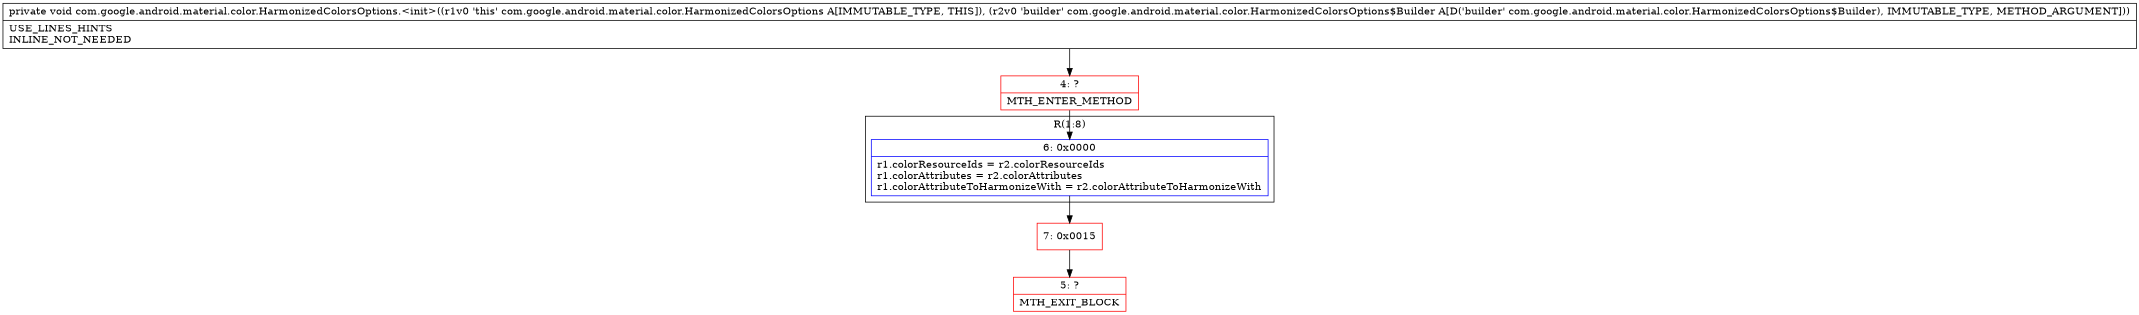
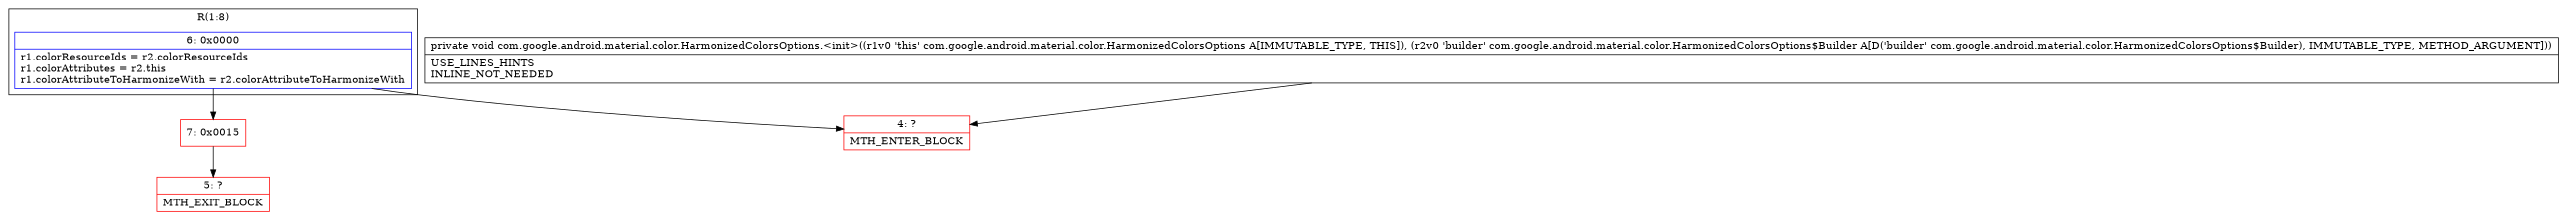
  digraph {
    node [color=red shape=record]
-   n1 [color=blue label="{6\:\ 0x0000|r1.colorResourceIds = r2.colorResourceIds\lr1.colorAttributes = r2.colorAttributes\lr1.colorAttributeToHarmonizeWith = r2.colorAttributeToHarmonizeWith\l}"]
+   n1 [color=blue label="{6\:\ 0x0000|r1.colorResourceIds = r2.colorResourceIds\lr1.colorAttributes = r2.this\lr1.colorAttributeToHarmonizeWith = r2.colorAttributeToHarmonizeWith\l}"]
    n2 [label="{7\:\ 0x0015}"]
    n3 [label="{5\:\ ?|MTH_EXIT_BLOCK\l}"]
-   n4 [label="{4\:\ ?|MTH_ENTER_METHOD\l}"]
+   n4 [label="{4\:\ ?|MTH_ENTER_BLOCK\l}"]
    n5 [label="{private void com.google.android.material.color.HarmonizedColorsOptions.\<init\>((r1v0 'this' com.google.android.material.color.HarmonizedColorsOptions A[IMMUTABLE_TYPE, THIS]), (r2v0 'builder' com.google.android.material.color.HarmonizedColorsOptions$Builder A[D('builder' com.google.android.material.color.HarmonizedColorsOptions$Builder), IMMUTABLE_TYPE, METHOD_ARGUMENT]))  | USE_LINES_HINTS\lINLINE_NOT_NEEDED\l}" color=""]
    subgraph cluster_1 {
      label="R(1:8)"
      n1
    }
    n1 -> n2
    n2 -> n3
-   n4 -> n1
+   n1 -> n4
    n5 -> n4
  }
